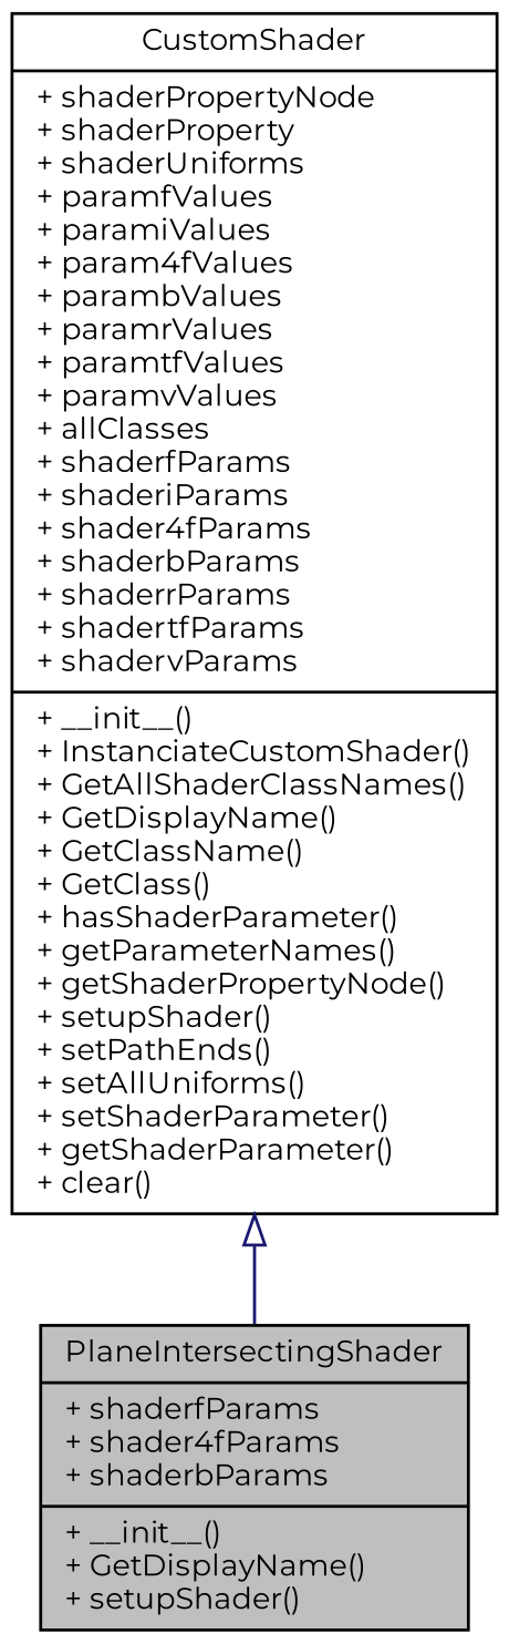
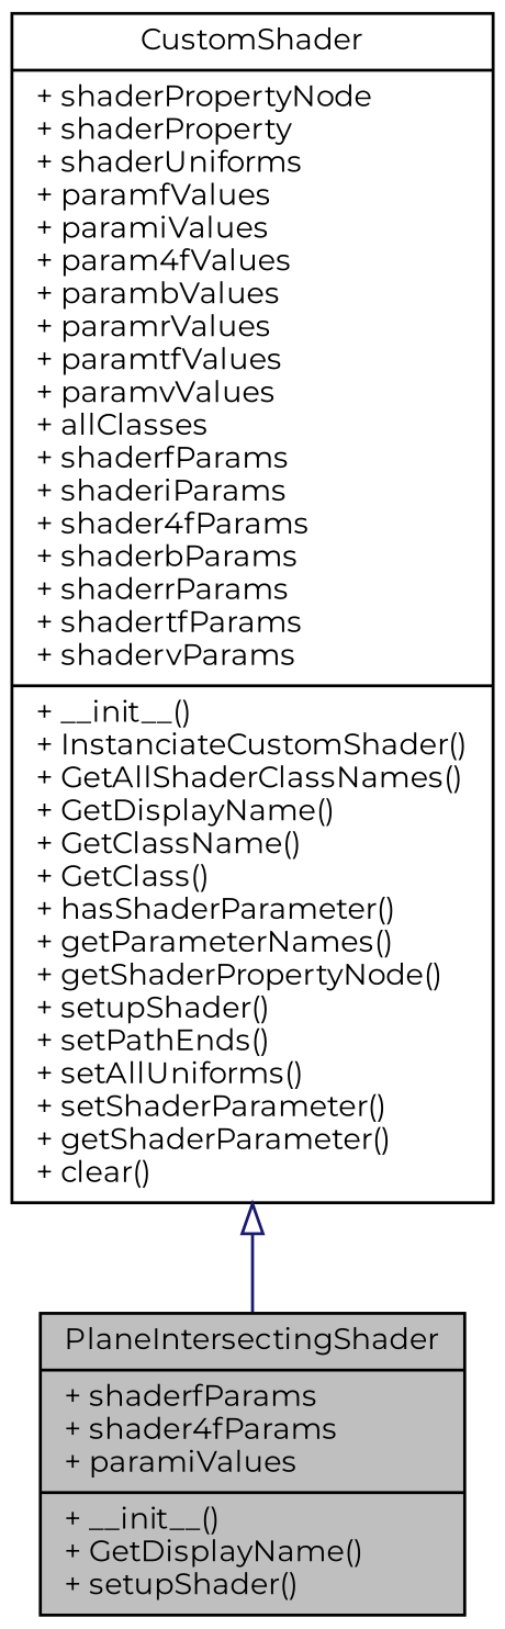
  digraph {
    fontname=Montserrat
    node [color=black fontname=Montserrat fontsize=10 shape=record]
-   n1 [fillcolor=grey75 fontcolor=black height=0.2 label="{PlaneIntersectingShader\n|+ shaderfParams\l+ shader4fParams\l+ shaderbParams\l|+ __init__()\l+ GetDisplayName()\l+ setupShader()\l}" style=filled width=0.4]
+   n1 [fillcolor=grey75 fontcolor=black height=0.2 label="{PlaneIntersectingShader\n|+ shaderfParams\l+ shader4fParams\l+ paramiValues\l|+ __init__()\l+ GetDisplayName()\l+ setupShader()\l}" style=filled width=0.4]
    n2 [height=0.2 label="{CustomShader\n|+ shaderPropertyNode\l+ shaderProperty\l+ shaderUniforms\l+ paramfValues\l+ paramiValues\l+ param4fValues\l+ parambValues\l+ paramrValues\l+ paramtfValues\l+ paramvValues\l+ allClasses\l+ shaderfParams\l+ shaderiParams\l+ shader4fParams\l+ shaderbParams\l+ shaderrParams\l+ shadertfParams\l+ shadervParams\l|+ __init__()\l+ InstanciateCustomShader()\l+ GetAllShaderClassNames()\l+ GetDisplayName()\l+ GetClassName()\l+ GetClass()\l+ hasShaderParameter()\l+ getParameterNames()\l+ getShaderPropertyNode()\l+ setupShader()\l+ setPathEnds()\l+ setAllUniforms()\l+ setShaderParameter()\l+ getShaderParameter()\l+ clear()\l}" width=0.4]
    n2 -> n1 [arrowtail=onormal color=midnightblue dir=back fontname=Montserrat fontsize=10 labelfontname=Helvetica labelfontsize=10 style=solid]
  }
